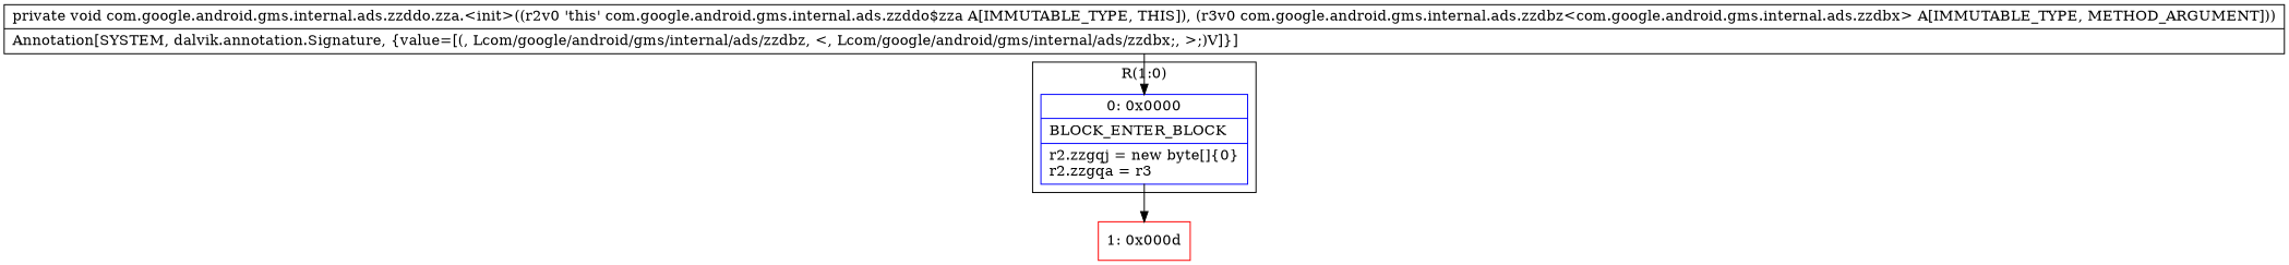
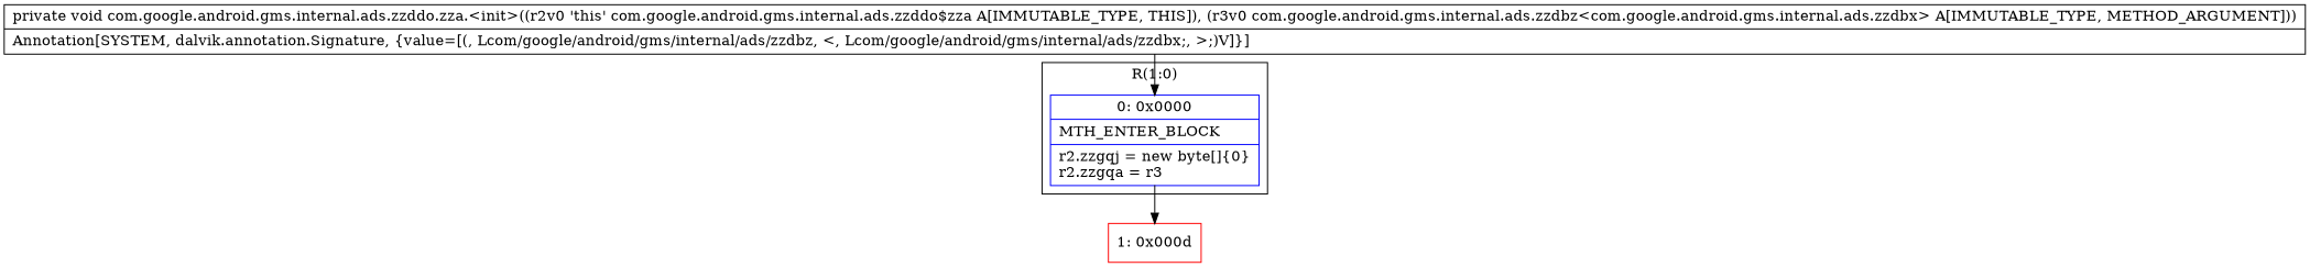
  digraph {
    node [shape=record]
-   n1 [color=blue label="{0\:\ 0x0000|BLOCK_ENTER_BLOCK\l|r2.zzgqj = new byte[]\{0\}\lr2.zzgqa = r3\l}"]
+   n1 [color=blue label="{0\:\ 0x0000|MTH_ENTER_BLOCK\l|r2.zzgqj = new byte[]\{0\}\lr2.zzgqa = r3\l}"]
    n2 [color=red label="{1\:\ 0x000d}"]
    n3 [label="{private void com.google.android.gms.internal.ads.zzddo.zza.\<init\>((r2v0 'this' com.google.android.gms.internal.ads.zzddo$zza A[IMMUTABLE_TYPE, THIS]), (r3v0 com.google.android.gms.internal.ads.zzdbz\<com.google.android.gms.internal.ads.zzdbx\> A[IMMUTABLE_TYPE, METHOD_ARGUMENT]))  | Annotation[SYSTEM, dalvik.annotation.Signature, \{value=[(, Lcom\/google\/android\/gms\/internal\/ads\/zzdbz, \<, Lcom\/google\/android\/gms\/internal\/ads\/zzdbx;, \>;)V]\}]\l}"]
    subgraph cluster_1 {
      label="R(1:0)"
      n1
    }
    n1 -> n2
    n3 -> n1
  }
